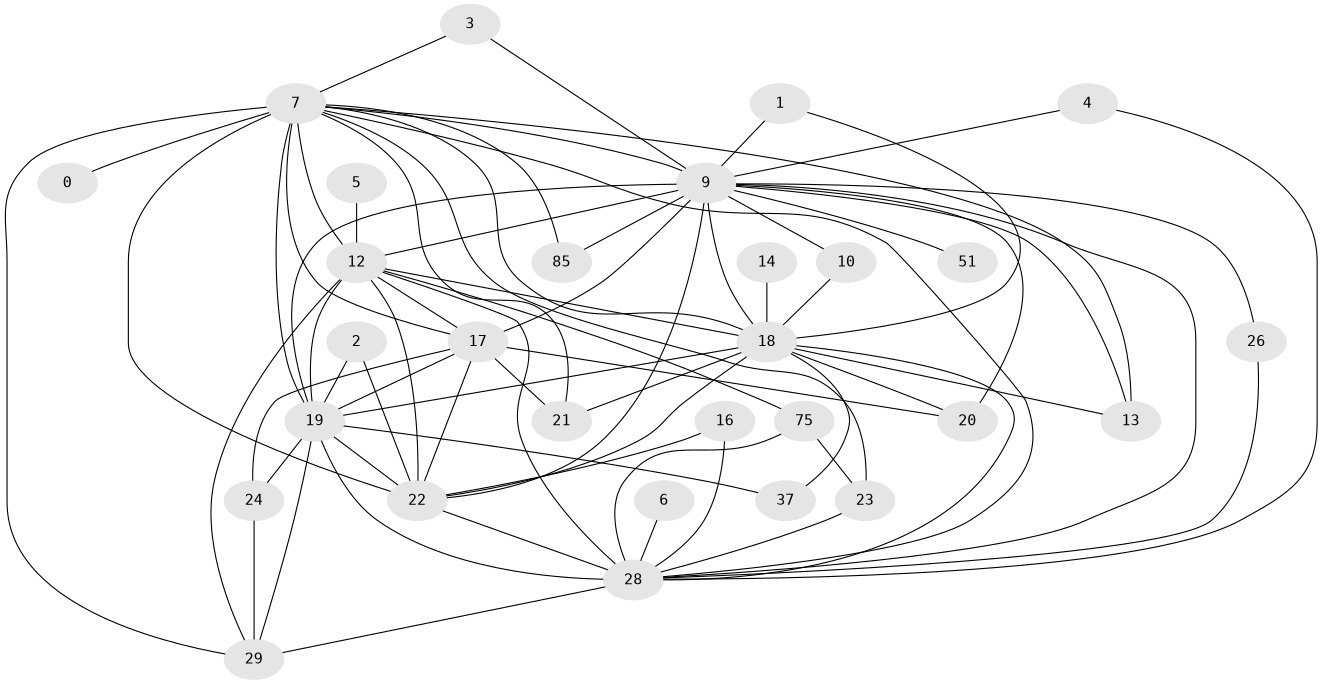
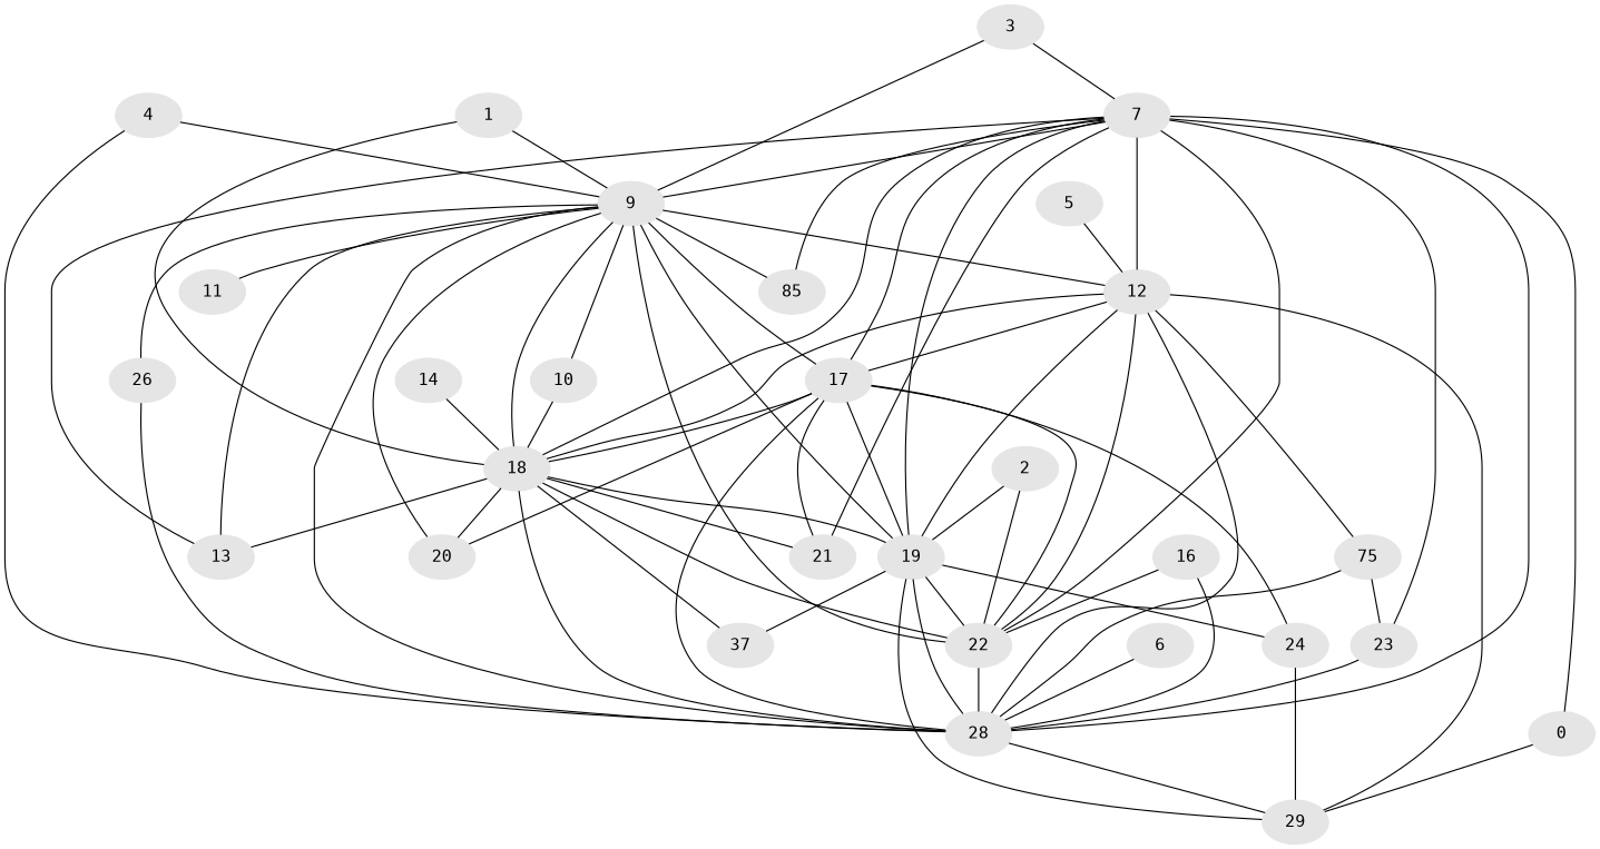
  graph {
    fontname="DejaVu Sans Mono"
    node [color=gray90 fontname="DejaVu Sans Mono" style=filled]
    edge [fontname="DejaVu Sans Mono" weight=1.0]
    1
    9
    18
    19
    22
    28
    12
    13
    17
    n10 [label=85]
    10
-   11 [label=51]
+   11
    20
    26
    21
    n16 [label=37]
    2
    29
    24
    3
    7
    n22 [label=0]
    23
    4
    5
    n26 [label=75]
    6
    14
    16
    1 -- 9
    1 -- 18
    9 -- 18
    9 -- 19 [weight=3.0]
    9 -- 22 [weight=3.0]
    9 -- 28
    9 -- 12
    9 -- 13
    9 -- 17 [weight=2.0]
    9 -- n10
    9 -- 10
    9 -- 11
    9 -- 20 [weight=2.0]
    9 -- 26
    18 -- 19 [weight=3.0]
    18 -- 22 [weight=3.0]
    18 -- 28
    18 -- 13
    18 -- 20
    18 -- 21
    18 -- n16
    19 -- 22 [weight=5.0]
    19 -- 28 [weight=2.0]
    19 -- n16
    19 -- 29
    19 -- 24 [weight=2.0]
    22 -- 28 [weight=2.0]
    28 -- 29
    12 -- 18
    12 -- 19 [weight=2.0]
    12 -- 22 [weight=2.0]
    12 -- 28 [weight=2.0]
    12 -- 17
    12 -- 29
    12 -- n26
+   17 -- 18
    17 -- 19 [weight=2.0]
    17 -- 22 [weight=2.0]
+   17 -- 28 [weight=3.0]
    17 -- 20
    17 -- 21
    17 -- 24
    10 -- 18
    26 -- 28
    2 -- 19
    2 -- 22
    24 -- 29
    3 -- 9
    3 -- 7
    7 -- 9
    7 -- 18
    7 -- 19 [weight=2.0]
    7 -- 22 [weight=4.0]
    7 -- 28
    7 -- 12 [weight=2.0]
    7 -- 13
    7 -- 17
    7 -- n10
    7 -- 21
-   7 -- 29
+   n22 -- 29
    7 -- n22
    7 -- 23 [weight=2.0]
    23 -- 28 [weight=2.0]
    4 -- 9
    4 -- 28
    5 -- 12
    n26 -- 28 [weight=2.0]
    n26 -- 23
    6 -- 28
    14 -- 18
    16 -- 22
    16 -- 28
  }
